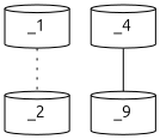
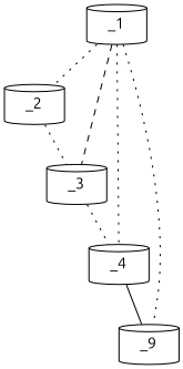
  graph {
    fontname=Ubuntu
    node [fontname=Ubuntu shape=cylinder x=127]
    edge [fontname=Ubuntu style=dotted valence=1]
    _1 [x=102 y=39]
    _2 [y=1]
    n3 [label=_9 y=40]
+   _3 [y=20]
    _4 [y=24]
    _1 -- _2 [valence=2]
+   _1 -- n3 [valence=2]
+   _1 -- _3 [style=dashed valence=2]
+   _1 -- _4
+   _2 -- _3
+   _3 -- _4
    _4 -- n3 [style=solid]
  }
